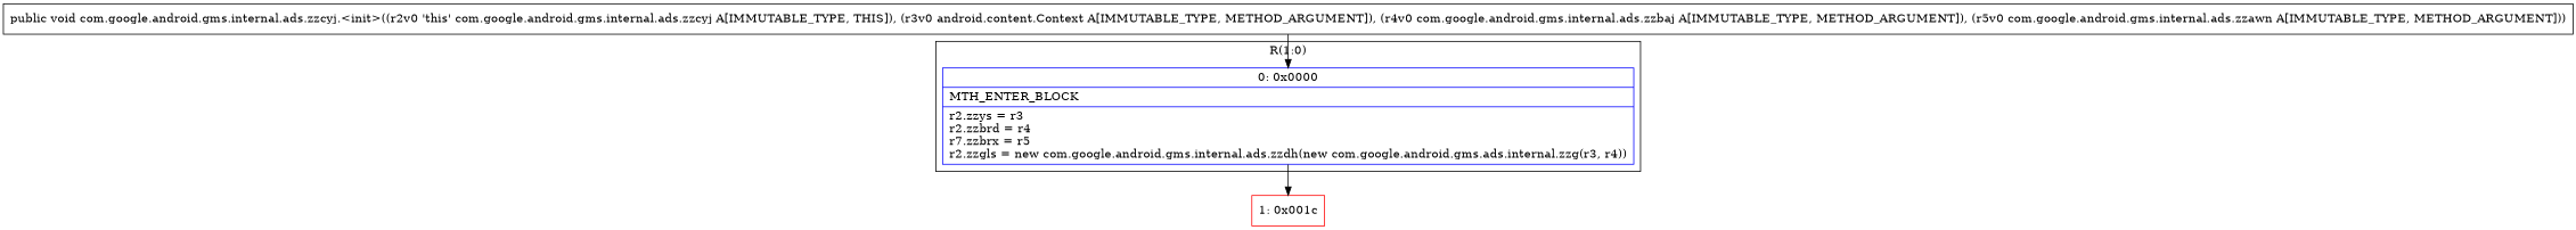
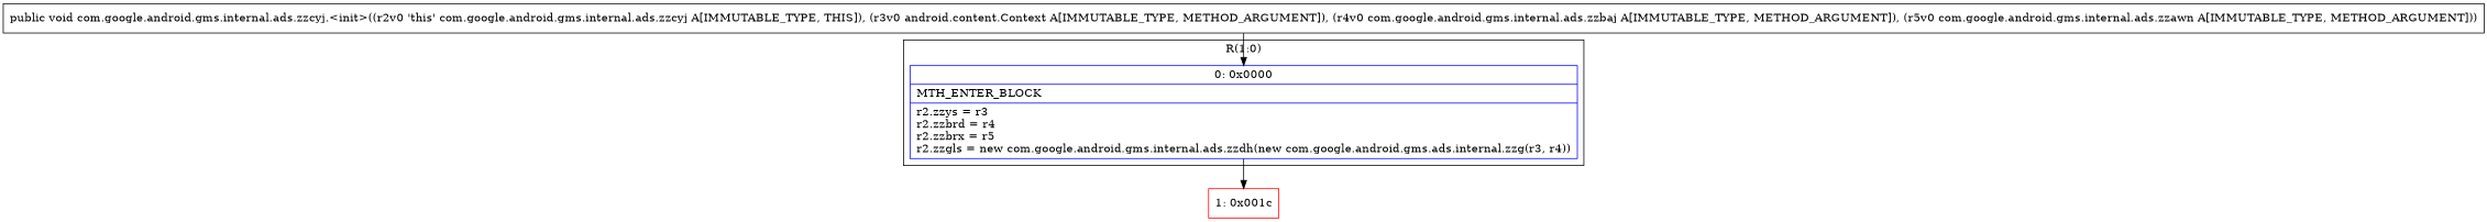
  digraph {
    node [shape=record]
-   n1 [color=blue label="{0\:\ 0x0000|MTH_ENTER_BLOCK\l|r2.zzys = r3\lr2.zzbrd = r4\lr7.zzbrx = r5\lr2.zzgls = new com.google.android.gms.internal.ads.zzdh(new com.google.android.gms.ads.internal.zzg(r3, r4))\l}"]
+   n1 [color=blue label="{0\:\ 0x0000|MTH_ENTER_BLOCK\l|r2.zzys = r3\lr2.zzbrd = r4\lr2.zzbrx = r5\lr2.zzgls = new com.google.android.gms.internal.ads.zzdh(new com.google.android.gms.ads.internal.zzg(r3, r4))\l}"]
    n2 [color=red label="{1\:\ 0x001c}"]
    n3 [label="{public void com.google.android.gms.internal.ads.zzcyj.\<init\>((r2v0 'this' com.google.android.gms.internal.ads.zzcyj A[IMMUTABLE_TYPE, THIS]), (r3v0 android.content.Context A[IMMUTABLE_TYPE, METHOD_ARGUMENT]), (r4v0 com.google.android.gms.internal.ads.zzbaj A[IMMUTABLE_TYPE, METHOD_ARGUMENT]), (r5v0 com.google.android.gms.internal.ads.zzawn A[IMMUTABLE_TYPE, METHOD_ARGUMENT])) }"]
    subgraph cluster_1 {
      label="R(1:0)"
      n1
    }
    n1 -> n2
    n3 -> n1
  }
